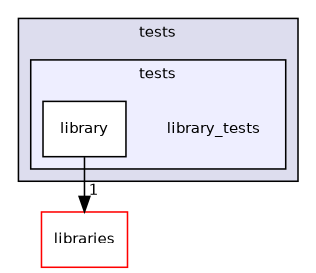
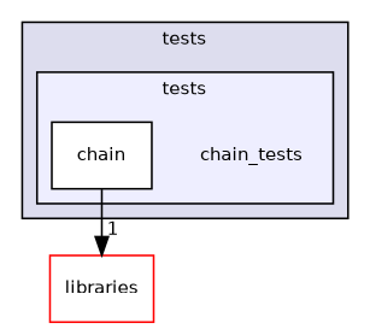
  digraph {
    compound=true
    node [fontname=Helvetica fontsize=10 shape=box fillcolor=white style=filled]
-   n1 [label=library_tests shape=plaintext fillcolor="" style=""]
-   n2 [color=black label=library]
+   n1 [label=chain_tests shape=plaintext fillcolor="" style=""]
+   n2 [color=black label=chain]
    n3 [color=red label=libraries]
    subgraph cluster_1 {
      bgcolor="#ddddee"
      fontname=Helvetica
      fontsize=10
      label=tests
      pencolor=black
      subgraph cluster_2 {
        bgcolor="#eeeeff"
        fontname=Helvetica
        fontsize=10
        pencolor=black
        n1
        n2
      }
    }
    n2 -> n3 [headlabel=1 labeldistance=1.5 labelfontname=Helvetica labelfontsize=10]
  }
